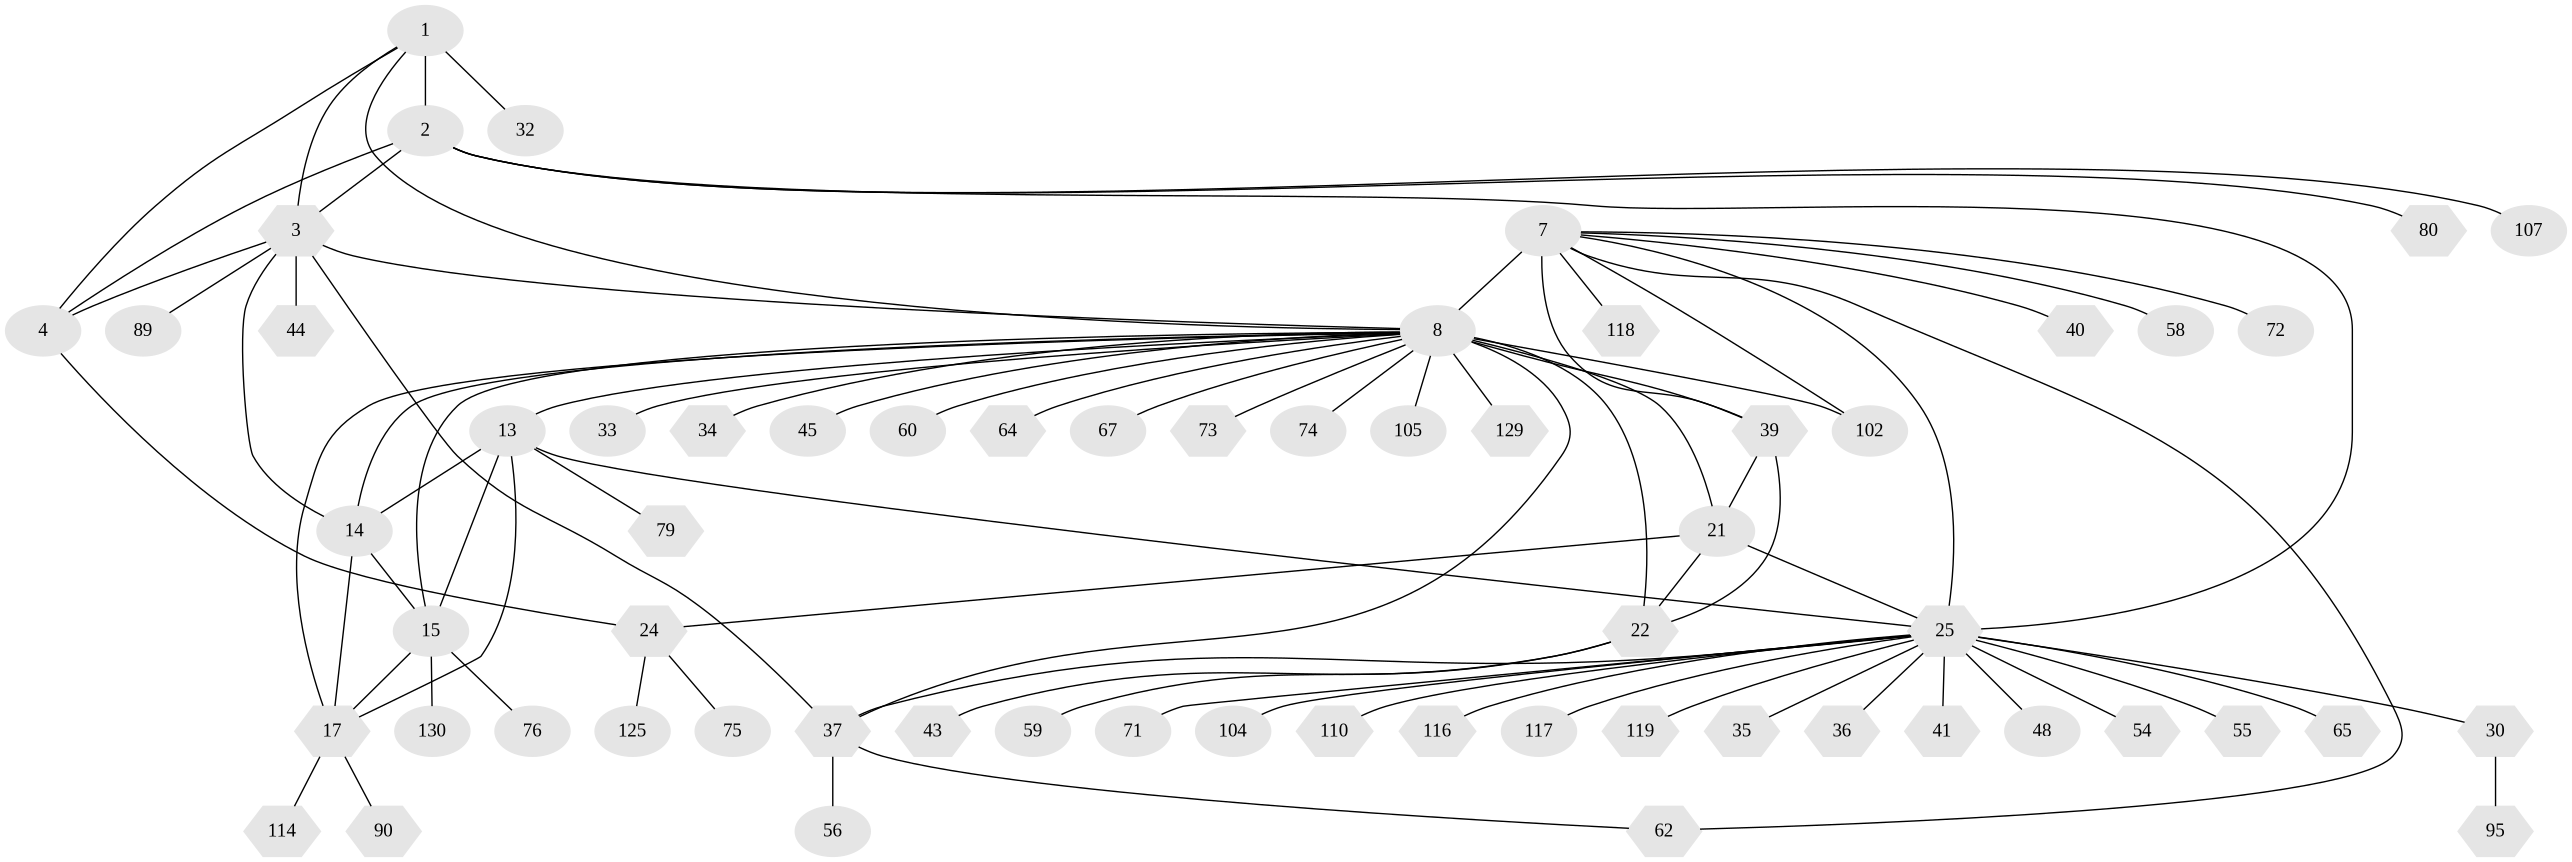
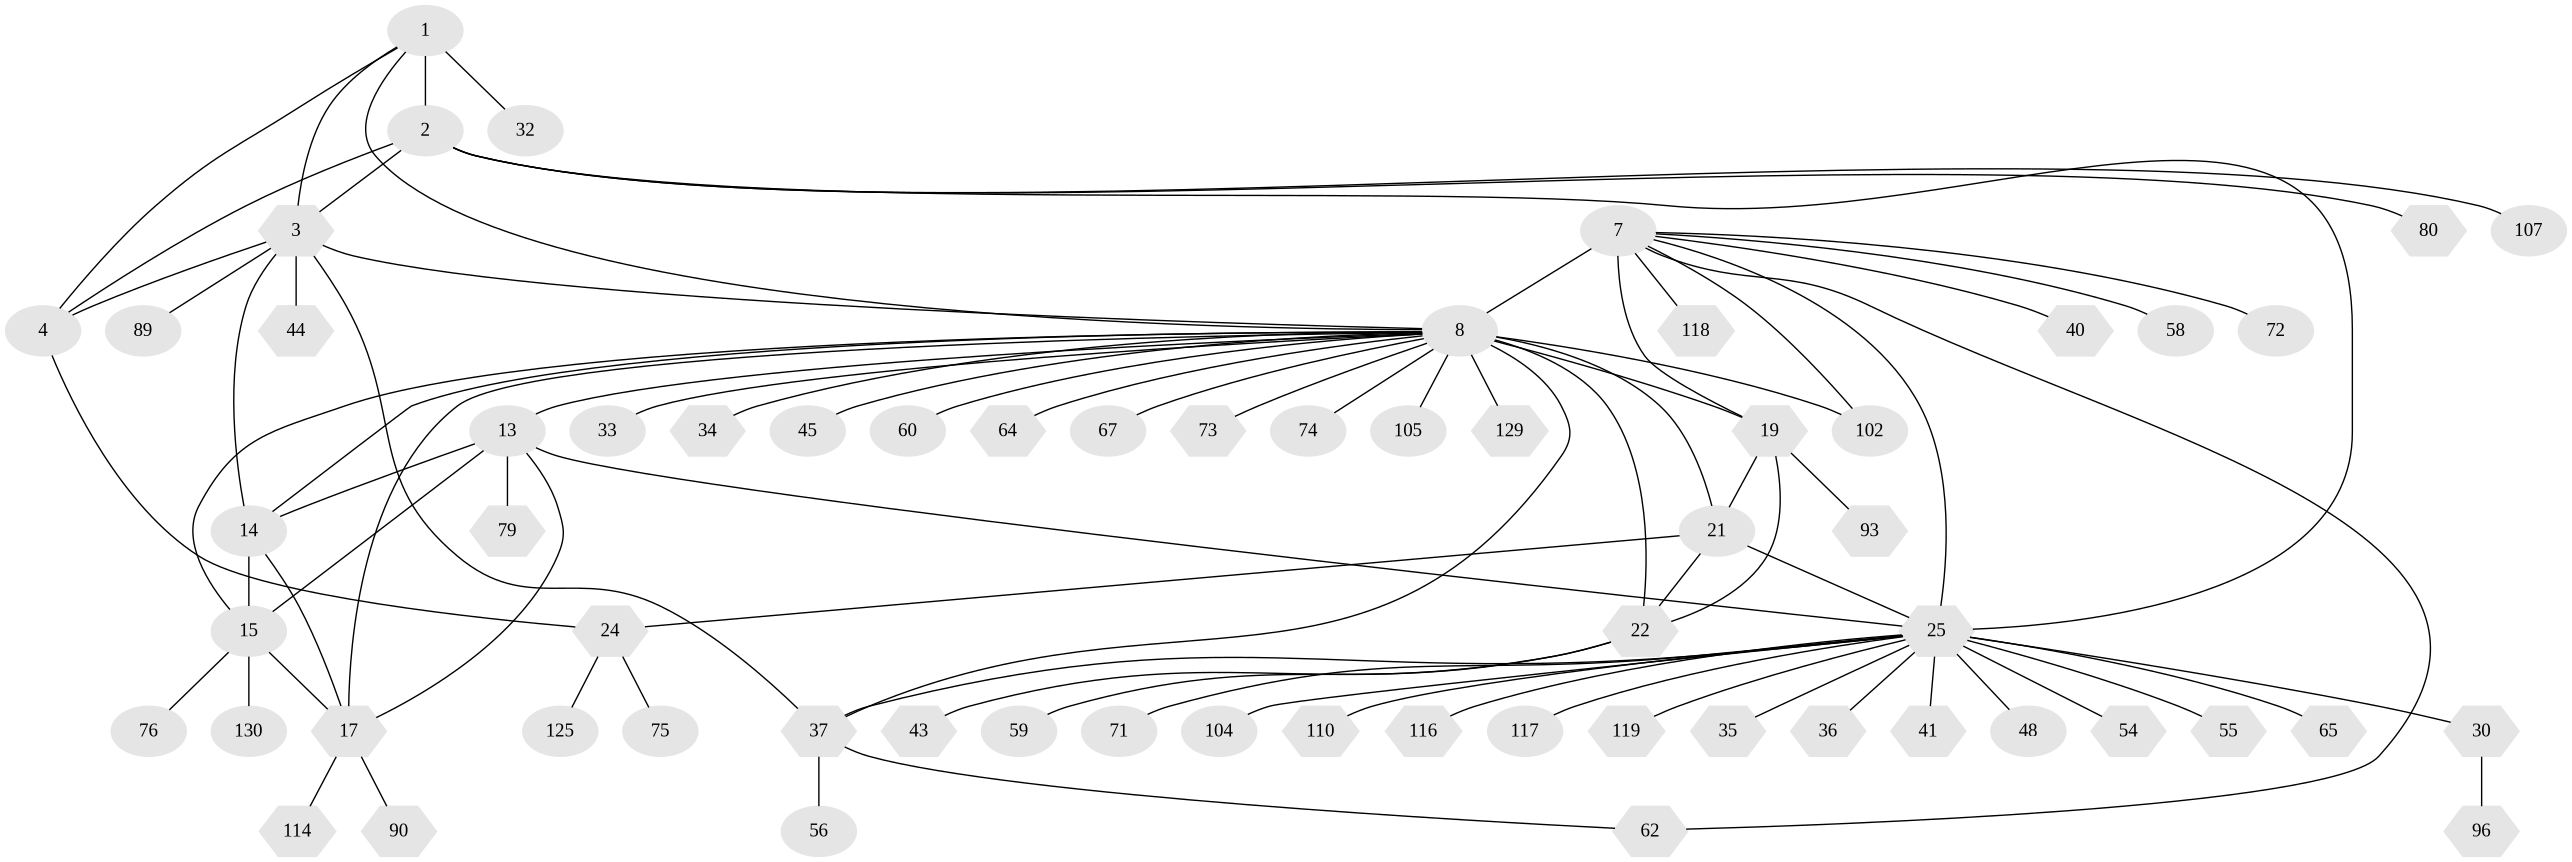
  graph {
    fontname="Liberation Serif"
    node [color=gray90 fontname="Liberation Serif" shape=hexagon style=filled]
    edge [fontname="Liberation Serif"]
    1 [shape=ellipse super="+91+106+52"]
    2 [shape=ellipse super="+5+77+38"]
    3
    4 [shape=ellipse super="+78"]
    8 [shape=ellipse super="+9+16+108+94"]
    32 [shape=ellipse]
    25 [super="+26+53+27"]
    80
    107 [shape=ellipse]
    14 [shape=ellipse super="+18+115+124+61"]
    37
    44
    89 [shape=ellipse]
    24
-   19 [label=39]
+   19
    102 [shape=ellipse]
    13 [shape=ellipse]
    15 [shape=ellipse super="+31+100+83"]
    17
    21 [shape=ellipse super="+95+99"]
    22 [super="+87"]
    33 [shape=ellipse]
    34
    45 [shape=ellipse]
    60 [shape=ellipse]
    64 [super="+123"]
    67 [shape=ellipse]
    73 [super="+92"]
    74 [shape=ellipse]
    105 [shape=ellipse]
    129
    30 [super="+39+85"]
    35
    36
    41
    48 [shape=ellipse]
    54
    55
    65
    71 [shape=ellipse]
    104 [shape=ellipse]
    110
    116
    117 [shape=ellipse]
    119
    62
    56 [shape=ellipse super="+69"]
    75 [shape=ellipse]
    125 [shape=ellipse]
    7 [shape=ellipse super="+12+10+66"]
    40 [super="+49"]
    58 [shape=ellipse super="+103"]
    72 [shape=ellipse]
    118
+   93
    79 [super="+98"]
    76 [shape=ellipse]
    130 [shape=ellipse]
    90
    114
    43
    59 [shape=ellipse]
-   96 [label=95]
+   96
    1 -- 2 [weight=3]
    1 -- 3
    1 -- 4
    1 -- 8
    1 -- 32
    2 -- 3 [weight=3]
    2 -- 4 [weight=3]
    2 -- 25
    2 -- 80
    2 -- 107
    3 -- 4
    3 -- 8 [weight=2]
    3 -- 14
    3 -- 37
    3 -- 44
    3 -- 89
    4 -- 24
    8 -- 14 [weight=2]
    8 -- 37
    8 -- 19 [weight=2]
    8 -- 102
    8 -- 13
    8 -- 15
    8 -- 17
    8 -- 21 [weight=2]
    8 -- 22 [weight=2]
    8 -- 33
    8 -- 34
    8 -- 45
    8 -- 60
    8 -- 64
    8 -- 67
    8 -- 73
    8 -- 74
    8 -- 105
    8 -- 129
    25 -- 37
    25 -- 30 [weight=5]
    25 -- 35
    25 -- 36
    25 -- 41
    25 -- 48
    25 -- 54
    25 -- 55
    25 -- 65
    25 -- 71
    25 -- 104
    25 -- 110
    25 -- 116
    25 -- 117
    25 -- 119
    14 -- 15 [weight=2]
    14 -- 17 [weight=2]
    37 -- 62
    37 -- 56
    24 -- 75
    24 -- 125
    19 -- 21
    19 -- 22
+   19 -- 93
    13 -- 25
    13 -- 14 [weight=2]
    13 -- 15
    13 -- 17
    13 -- 79
    15 -- 17
    15 -- 76
    15 -- 130
    17 -- 90
    17 -- 114
    21 -- 25
    21 -- 24
    21 -- 22
    22 -- 43
    22 -- 59
    30 -- 96
    7 -- 8 [weight=8]
    7 -- 25 [weight=2]
    7 -- 19
    7 -- 102
    7 -- 62
    7 -- 40
    7 -- 58
    7 -- 72
    7 -- 118
  }
